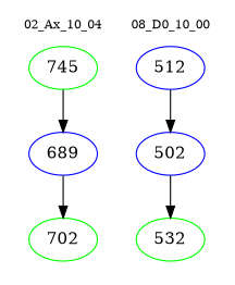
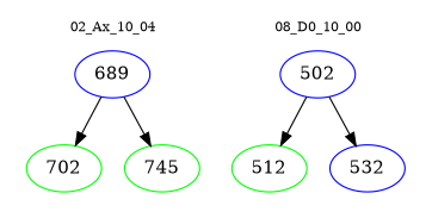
  digraph {
    node [color=green]
    edge [color=black]
    n1 [label=702]
    n2 [color=blue label=689]
    n3 [label=745]
-   n4 [color=blue label=512]
+   n4 [label=512]
    n5 [color=blue label=502]
-   n6 [label=532]
+   n6 [color=blue label=532]
    subgraph cluster_1 {
      color=white
      fontsize=10
      label="02_Ax_10_04"
      n1
      n2
      n3
    }
    subgraph cluster_2 {
      color=white
      fontsize=10
      label="08_D0_10_00"
      n4
      n5
      n6
    }
    n2 -> n1
-   n3 -> n2
-   n4 -> n5
+   n2 -> n3
+   n5 -> n4
    n5 -> n6
  }
